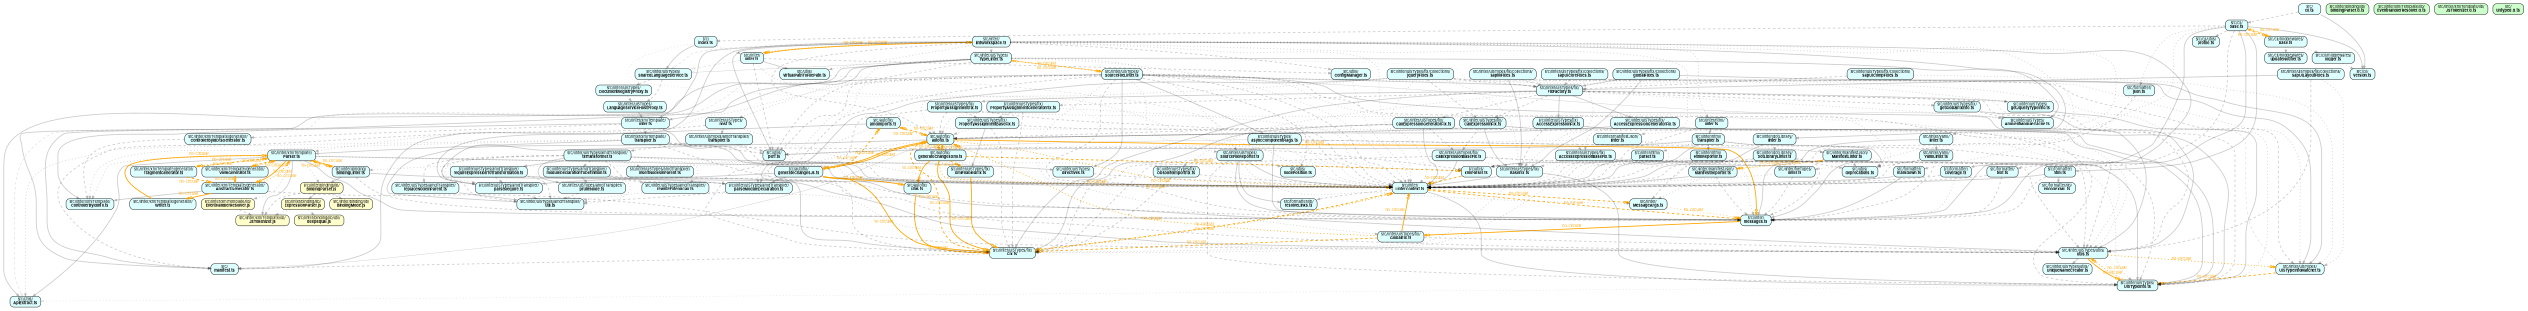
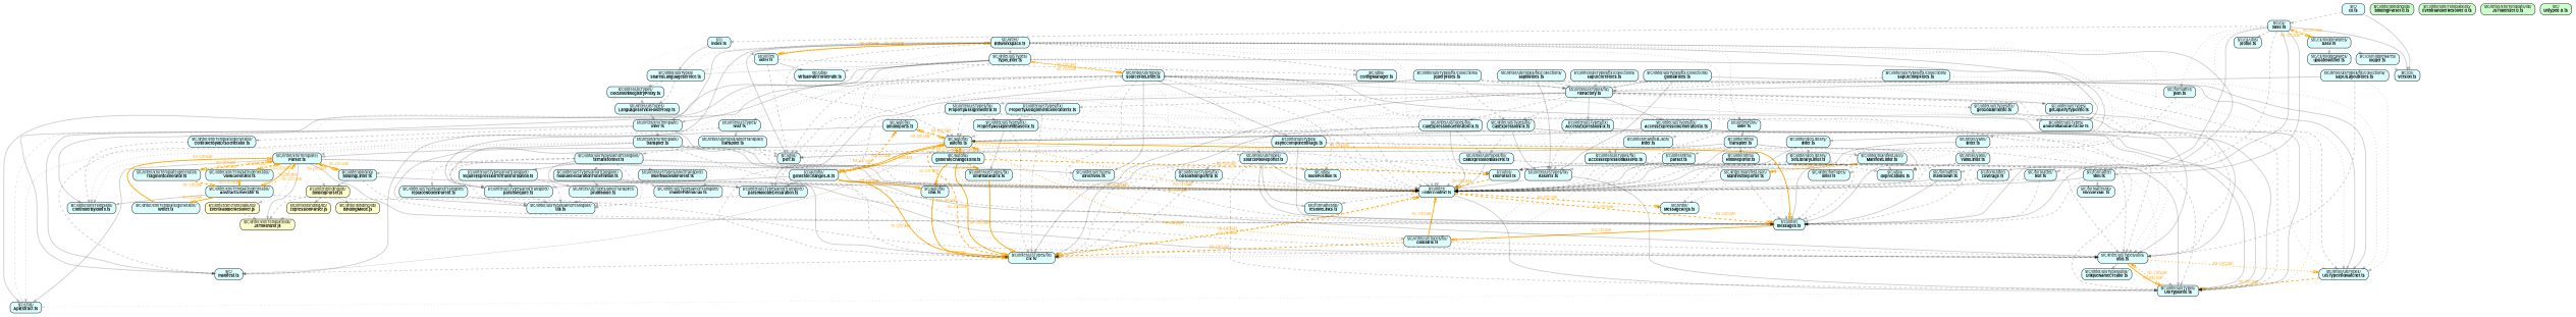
  strict digraph {
    compound=true
    fillcolor="#ffffff"
    fontname=Inter
    fontsize=9
    nodesep=0.16
    rankdir=TB
    ranksep=0.18
    splines=true
    style="rounded,bold,filled"
    node [color=black fillcolor="#ddfeff" fontcolor=black fontname=Inter fontsize=9 shape=box style="rounded, filled"]
    edge [arrowhead=normal arrowsize=0.6 color="#00000033" fontname=Inter fontsize=9 penwidth=2.0 style=dashed]
    n1 [height=0.2 label=<src/autofix/<BR/><B>amdImports.ts</B>>]
    n2 [height=0.2 label=<src/linter/ui5Types/amdTranspiler/<BR/><B>parseModuleDeclaration.ts</B>>]
    n3 [height=0.2 label=<src/linter/ui5Types/amdTranspiler/<BR/><B>parseRequire.ts</B>>]
    n4 [height=0.2 label=<src/linter/ui5Types/utils/<BR/><B>utils.ts</B>>]
    n5 [height=0.2 label=<src/autofix/<BR/><B>autofix.ts</B>>]
    n6 [height=0.2 label=<src/linter/ui5Types/amdTranspiler/<BR/><B>util.ts</B>>]
    n7 [height=0.2 label=<src/linter/ui5Types/<BR/><B>Ui5TypeInfo.ts</B>>]
    n8 [height=0.2 label=<src/linter/ui5Types/<BR/><B>Ui5TypeInfoMatcher.ts</B>>]
    n9 [height=0.2 label=<src/linter/ui5Types/utils/<BR/><B>UniqueNameCreator.ts</B>>]
    n10 [height=0.2 label=<src/linter/<BR/><B>LinterContext.ts</B>>]
    n11 [height=0.2 label=<src/linter/<BR/><B>messages.ts</B>>]
    n12 [height=0.2 label=<src/autofix/<BR/><B>generateChangesJs.ts</B>>]
    n13 [height=0.2 label=<src/autofix/<BR/><B>generateChangesXml.ts</B>>]
    n14 [height=0.2 label=<src/utils/<BR/><B>ApiExtract.ts</B>>]
    n15 [height=0.2 label=<src/linter/ui5Types/fix/<BR/><B>Fix.ts</B>>]
    n16 [height=0.2 label=<src/formatter/lib/<BR/><B>resolveLinks.ts</B>>]
    n17 [height=0.2 label=<src/linter/<BR/><B>MessageArgs.ts</B>>]
    n18 [height=0.2 label=<src/linter/ui5Types/fix/<BR/><B>GlobalFix.ts</B>>]
    n19 [height=0.2 label=<src/autofix/<BR/><B>utils.ts</B>>]
    n20 [height=0.2 label=<src/linter/ui5Types/fix/<BR/><B>XmlEnabledFix.ts</B>>]
    n21 [height=0.2 label=<src/utils/<BR/><B>xmlParser.ts</B>>]
    n22 [height=0.2 label=<src/<BR/><B>manifest.ts</B>>]
    n23 [height=0.2 label=<src/<BR/><B>cli.ts</B>>]
    n24 [height=0.2 label=<src/cli/<BR/><B>base.ts</B>>]
    n25 [height=0.2 label=<src/cli/<BR/><B>version.ts</B>>]
    n26 [height=0.2 label=<src/formatter/<BR/><B>coverage.ts</B>>]
    n27 [height=0.2 label=<src/formatter/<BR/><B>html.ts</B>>]
    n28 [height=0.2 label=<src/formatter/<BR/><B>json.ts</B>>]
    n29 [height=0.2 label=<src/formatter/<BR/><B>markdown.ts</B>>]
    n30 [height=0.2 label=<src/formatter/<BR/><B>text.ts</B>>]
    n31 [height=0.2 label=<src/<BR/><B>index.ts</B>>]
    n32 [height=0.2 label=<src/cli/middlewares/<BR/><B>base.ts</B>>]
    n33 [height=0.2 label=<src/cli/utils/<BR/><B>profile.ts</B>>]
    n34 [height=0.2 label=<src/formatter/lib/<BR/><B>encodeXML.ts</B>>]
    n35 [height=0.2 label=<src/linter/<BR/><B>linter.ts</B>>]
    n36 [height=0.2 label=<src/linter/ui5Types/<BR/><B>SharedLanguageService.ts</B>>]
    n37 [height=0.2 label=<src/cli/middlewares/<BR/><B>logger.ts</B>>]
    n38 [height=0.2 label=<src/cli/middlewares/<BR/><B>updateNotifier.ts</B>>]
    n39 [height=0.2 label=<src/utils/<BR/><B>perf.ts</B>>]
    n40 [height=0.2 label=<src/linter/<BR/><B>lintWorkspace.ts</B>>]
    n41 [height=0.2 label=<src/utils/<BR/><B>ConfigManager.ts</B>>]
    n42 [height=0.2 label=<src/utils/<BR/><B>virtualPathToFilePath.ts</B>>]
    n43 [height=0.2 label=<src/linter/ui5Types/<BR/><B>DocumentRegistryProxy.ts</B>>]
    n44 [height=0.2 label=<src/linter/ui5Types/<BR/><B>LanguageServiceHostProxy.ts</B>>]
    n45 [height=0.2 label=<src/linter/dotLibrary/<BR/><B>linter.ts</B>>]
    n46 [height=0.2 label=<src/linter/fileTypes/<BR/><B>linter.ts</B>>]
    n47 [height=0.2 label=<src/linter/html/<BR/><B>linter.ts</B>>]
    n48 [height=0.2 label=<src/linter/manifestJson/<BR/><B>linter.ts</B>>]
    n49 [height=0.2 label=<src/linter/ui5Types/<BR/><B>TypeLinter.ts</B>>]
    n50 [height=0.2 label=<src/linter/xmlTemplate/<BR/><B>linter.ts</B>>]
    n51 [height=0.2 label=<src/linter/yaml/<BR/><B>linter.ts</B>>]
    n52 [height=0.2 label=<src/linter/binding/<BR/><B>BindingLinter.ts</B>>]
    n53 [height=0.2 label=<src/linter/xmlTemplate/<BR/><B>Parser.ts</B>>]
    n54 [fillcolor="#ffffcc" height=0.2 label=<src/linter/binding/lib/<BR/><B>BindingParser.js</B>>]
    n55 [fillcolor="#ffffcc" height=0.2 label=<src/linter/xmlTemplate/lib/<BR/><B>JSTokenizer.js</B>>]
    n56 [height=0.2 label=<src/linter/xmlTemplate/<BR/><B>ControllerByIdInfo.ts</B>>]
    n57 [height=0.2 label=<src/linter/xmlTemplate/generator/<BR/><B>AbstractGenerator.ts</B>>]
    n58 [height=0.2 label=<src/linter/xmlTemplate/generator/<BR/><B>FragmentGenerator.ts</B>>]
    n59 [height=0.2 label=<src/linter/xmlTemplate/generator/<BR/><B>ViewGenerator.ts</B>>]
    n60 [fillcolor="#ffffcc" height=0.2 label=<src/linter/xmlTemplate/lib/<BR/><B>EventHandlerResolver.js</B>>]
    n61 [fillcolor="#ffffcc" height=0.2 label=<src/linter/binding/lib/<BR/><B>BindingMode.js</B>>]
    n62 [fillcolor="#ffffcc" height=0.2 label=<src/linter/binding/lib/<BR/><B>ExpressionParser.js</B>>]
    n63 [height=0.2 label=<src/linter/xmlTemplate/generator/<BR/><B>Writer.ts</B>>]
-   n64 [fillcolor="#ffffcc" height=0.2 label=<src/linter/binding/lib/util/<BR/><B>deepEqual.js</B>>]
    n65 [fillcolor="#ccffcc" height=0.2 label=<src/linter/binding/lib/<BR/><B>BindingParser.d.ts</B>>]
    n66 [height=0.2 label=<src/linter/dotLibrary/<BR/><B>DotLibraryLinter.ts</B>>]
    n67 [height=0.2 label=<src/utils/<BR/><B>deprecations.ts</B>>]
    n68 [height=0.2 label=<src/linter/html/<BR/><B>HtmlReporter.ts</B>>]
    n69 [height=0.2 label=<src/linter/html/<BR/><B>transpiler.ts</B>>]
    n70 [height=0.2 label=<src/linter/html/<BR/><B>parser.ts</B>>]
    n71 [height=0.2 label=<src/linter/manifestJson/<BR/><B>ManifestLinter.ts</B>>]
    n72 [height=0.2 label=<src/linter/ui5Types/<BR/><B>AmbientModuleCache.ts</B>>]
    n73 [height=0.2 label=<src/linter/ui5Types/<BR/><B>SourceFileLinter.ts</B>>]
    n74 [height=0.2 label=<src/linter/ui5Types/fix/<BR/><B>FixFactory.ts</B>>]
    n75 [height=0.2 label=<src/linter/ui5Types/<BR/><B>SourceFileReporter.ts</B>>]
    n76 [height=0.2 label=<src/linter/ui5Types/<BR/><B>host.ts</B>>]
    n77 [height=0.2 label=<src/linter/xmlTemplate/generator/<BR/><B>ControllerByIdDtsGenerator.ts</B>>]
    n78 [height=0.2 label=<src/linter/xmlTemplate/<BR/><B>transpiler.ts</B>>]
    n79 [height=0.2 label=<src/linter/yaml/<BR/><B>YamlLinter.ts</B>>]
    n80 [height=0.2 label=<src/linter/manifestJson/<BR/><B>ManifestReporter.ts</B>>]
    n81 [height=0.2 label=<src/utils/<BR/><B>nodePosition.ts</B>>]
    n82 [height=0.2 label=<src/linter/ui5Types/<BR/><B>asyncComponentFlags.ts</B>>]
    n83 [height=0.2 label=<src/linter/ui5Types/<BR/><B>directives.ts</B>>]
    n84 [height=0.2 label=<src/linter/ui5Types/<BR/><B>getJqueryTypeInfo.ts</B>>]
    n85 [height=0.2 label=<src/linter/ui5Types/fix/<BR/><B>AccessExpressionFix.ts</B>>]
    n86 [height=0.2 label=<src/linter/ui5Types/fix/<BR/><B>AccessExpressionGeneratorFix.ts</B>>]
    n87 [height=0.2 label=<src/linter/ui5Types/fix/<BR/><B>CallExpressionFix.ts</B>>]
    n88 [height=0.2 label=<src/linter/ui5Types/fix/<BR/><B>CallExpressionGeneratorFix.ts</B>>]
    n89 [height=0.2 label=<src/linter/ui5Types/fix/<BR/><B>getGlobalFixInfo.ts</B>>]
    n90 [height=0.2 label=<src/linter/ui5Types/fix/<BR/><B>ObsoleteImportFix.ts</B>>]
    n91 [height=0.2 label=<src/linter/ui5Types/fix/<BR/><B>PropertyAssignmentFix.ts</B>>]
    n92 [height=0.2 label=<src/linter/ui5Types/fix/<BR/><B>PropertyAssignmentGeneratorFix.ts</B>>]
    n93 [height=0.2 label=<src/linter/ui5Types/amdTranspiler/<BR/><B>transpiler.ts</B>>]
    n94 [height=0.2 label=<src/linter/ui5Types/fix/<BR/><B>AccessExpressionBaseFix.ts</B>>]
    n95 [height=0.2 label=<src/linter/ui5Types/fix/<BR/><B>BaseFix.ts</B>>]
    n96 [height=0.2 label=<src/linter/ui5Types/fix/<BR/><B>CallExpressionBaseFix.ts</B>>]
    n97 [height=0.2 label=<src/linter/ui5Types/fix/<BR/><B>PropertyAssignmentBaseFix.ts</B>>]
    n98 [height=0.2 label=<src/linter/ui5Types/amdTranspiler/<BR/><B>tsTransformer.ts</B>>]
    n99 [height=0.2 label=<src/linter/ui5Types/amdTranspiler/<BR/><B>insertNodesInParent.ts</B>>]
    n100 [height=0.2 label=<src/linter/ui5Types/amdTranspiler/<BR/><B>moduleDeclarationToDefinition.ts</B>>]
    n101 [height=0.2 label=<src/linter/ui5Types/amdTranspiler/<BR/><B>pruneNode.ts</B>>]
    n102 [height=0.2 label=<src/linter/ui5Types/amdTranspiler/<BR/><B>rewriteExtendCall.ts</B>>]
    n103 [height=0.2 label=<src/linter/ui5Types/amdTranspiler/<BR/><B>replaceNodeInParent.ts</B>>]
    n104 [height=0.2 label=<src/linter/ui5Types/amdTranspiler/<BR/><B>requireExpressionToTransformation.ts</B>>]
    n105 [height=0.2 label=<src/linter/ui5Types/fix/collections/<BR/><B>globalFixes.ts</B>>]
    n106 [height=0.2 label=<src/linter/ui5Types/fix/collections/<BR/><B>jqueryFixes.ts</B>>]
    n107 [height=0.2 label=<src/linter/ui5Types/fix/collections/<BR/><B>sapMFixes.ts</B>>]
    n108 [height=0.2 label=<src/linter/ui5Types/fix/collections/<BR/><B>sapUiCompFixes.ts</B>>]
    n109 [height=0.2 label=<src/linter/ui5Types/fix/collections/<BR/><B>sapUiCoreFixes.ts</B>>]
    n110 [height=0.2 label=<src/linter/ui5Types/fix/collections/<BR/><B>sapUiLayoutFixes.ts</B>>]
    n111 [fillcolor="#ccffcc" height=0.2 label=<src/linter/xmlTemplate/lib/<BR/><B>EventHandlerResolver.d.ts</B>>]
    n112 [fillcolor="#ccffcc" height=0.2 label=<src/linter/xmlTemplate/lib/<BR/><B>JSTokenizer.d.ts</B>>]
    n113 [fillcolor="#ccffcc" height=0.2 label=<src/<BR/><B>untyped.d.ts</B>>]
    n1 -> n2 [style=dotted]
    n1 -> n3 [style=bold]
    n1 -> n4 [style=dotted]
    n1 -> n5 [arrowhead=normalnoneodot color=orange fontcolor=orange style=dotted xlabel="no-circular"]
    n2 -> n6
    n3 -> n6
    n4 -> n7 [arrowhead=normalnoneodot color=orange fontcolor=orange style=bold xlabel="no-circular"]
    n4 -> n8 [arrowhead=normalnoneodot color=orange fontcolor=orange style=dotted xlabel="no-circular"]
    n4 -> n9 [style=bold]
    n5 -> n1 [arrowhead=normalnoneodot color=orange fontcolor=orange xlabel="no-circular"]
    n5 -> n2 [style=dotted]
    n5 -> n3 [style=bold]
    n5 -> n10 [arrowhead=normalnoneodot color=orange fontcolor=orange style=dotted xlabel="no-circular"]
    n5 -> n11 [arrowhead=normalnoneodot color=orange fontcolor=orange style=bold xlabel="no-circular"]
    n5 -> n12 [arrowhead=normalnoneodot color=orange fontcolor=orange style=bold xlabel="no-circular"]
    n5 -> n13 [arrowhead=normalnoneodot color=orange fontcolor=orange xlabel="no-circular"]
    n7 -> n4 [arrowhead=normalnoneodot color=orange fontcolor=orange style=dotted xlabel="no-circular"]
    n7 -> n14 [arrowhead=onormal penwidth=1.0 style=dotted]
    n8 -> n7 [arrowhead=normalnoneodot color=orange fontcolor=orange xlabel="no-circular"]
    n10 -> n7 [style=bold]
    n10 -> n11 [arrowhead=normalnoneodot color=orange fontcolor=orange xlabel="no-circular"]
    n10 -> n15 [arrowhead=normalnoneodot color=orange fontcolor=orange xlabel="no-circular"]
    n10 -> n16
    n10 -> n17 [arrowhead=normalnoneodot color=orange fontcolor=orange xlabel="no-circular"]
    n11 -> n18 [arrowhead=normalnoneodot color=orange fontcolor=orange style=bold xlabel="no-circular"]
    n12 -> n1 [arrowhead=normalnoneodot color=orange fontcolor=orange xlabel="no-circular"]
    n12 -> n2 [style=bold]
    n12 -> n3 [style=bold]
    n12 -> n4 [style=bold]
    n12 -> n5 [arrowhead=normalnoneodot color=orange fontcolor=orange style=bold xlabel="no-circular"]
    n12 -> n10 [arrowhead=normalnoneodot color=orange fontcolor=orange penwidth=1.0 style=dotted xlabel="no-circular"]
    n12 -> n15 [arrowhead=normalnoneodot color=orange fontcolor=orange style=bold xlabel="no-circular"]
    n12 -> n19 [arrowhead=normalnoneodot color=orange fontcolor=orange style=bold xlabel="no-circular"]
    n13 -> n5 [arrowhead=normalnoneodot color=orange fontcolor=orange xlabel="no-circular"]
    n13 -> n10 [arrowhead=normalnoneodot color=orange fontcolor=orange style=dotted xlabel="no-circular"]
    n13 -> n15 [arrowhead=normalnoneodot color=orange fontcolor=orange style=bold xlabel="no-circular"]
    n13 -> n19 [arrowhead=normalnoneodot color=orange fontcolor=orange style=bold xlabel="no-circular"]
    n13 -> n20 [arrowhead=normalnoneodot color=orange fontcolor=orange xlabel="no-circular"]
    n13 -> n21 [arrowhead=normalnoneodot color=orange fontcolor=orange xlabel="no-circular"]
    n15 -> n5 [arrowhead=normalnoneodot color=orange fontcolor=orange xlabel="no-circular"]
    n15 -> n10 [arrowhead=normalnoneodot color=orange fontcolor=orange style=dotted xlabel="no-circular"]
    n15 -> n22
    n17 -> n11 [arrowhead=normalnoneodot color=orange fontcolor=orange penwidth=1.0 style=dotted xlabel="no-circular"]
    n18 -> n4
    n18 -> n5 [arrowhead=normalnoneodot color=orange fontcolor=orange style=dotted xlabel="no-circular"]
    n18 -> n10 [arrowhead=normalnoneodot color=orange fontcolor=orange style=bold xlabel="no-circular"]
    n18 -> n15 [arrowhead=normalnoneodot color=orange fontcolor=orange xlabel="no-circular"]
    n19 -> n15 [arrowhead=normalnoneodot color=orange fontcolor=orange style=bold xlabel="no-circular"]
    n20 -> n15 [arrowhead=normalnoneodot color=orange fontcolor=orange style=bold xlabel="no-circular"]
    n21 -> n10 [arrowhead=normalnoneodot color=orange fontcolor=orange xlabel="no-circular"]
    n23 -> n24
    n23 -> n25 [style=bold]
    n24 -> n11 [style=bold]
    n24 -> n25 [style=bold]
    n24 -> n26 [style=bold]
    n24 -> n27 [style=bold]
    n24 -> n28 [style=dotted]
    n24 -> n29 [style=dotted]
    n24 -> n30
    n24 -> n31
    n24 -> n32 [arrowhead=normalnoneodot color=orange fontcolor=orange xlabel="no-circular"]
    n24 -> n33
    n26 -> n10
    n26 -> n11 [style=dotted]
    n27 -> n10 [style=bold]
    n27 -> n11
    n27 -> n34 [style=bold]
    n28 -> n10
    n29 -> n10 [style=bold]
    n29 -> n11 [style=bold]
    n30 -> n10
    n30 -> n11
    n31 -> n10 [arrowhead=onormal penwidth=1.0 style=dotted]
    n31 -> n35 [style=dotted]
    n31 -> n36 [style=bold]
    n32 -> n24 [arrowhead=normalnoneodot color=orange fontcolor=orange penwidth=1.0 style=bold xlabel="no-circular"]
    n32 -> n37 [style=dotted]
    n32 -> n38 [style=dotted]
    n35 -> n10 [style=dotted]
    n35 -> n36 [arrowhead=onormal penwidth=1.0]
    n35 -> n39
    n35 -> n40 [arrowhead=normalnoneodot color=orange fontcolor=orange style=bold xlabel="no-circular"]
    n35 -> n41
    n35 -> n42 [style=bold]
    n36 -> n43
    n36 -> n44
    n37 -> n25 [style=dotted]
    n40 -> n5
    n40 -> n10 [style=dotted]
    n40 -> n11 [style=bold]
    n40 -> n22 [style=bold]
    n40 -> n35 [arrowhead=normalnoneodot color=orange fontcolor=orange style=dotted xlabel="no-circular"]
    n40 -> n36 [arrowhead=onormal penwidth=1.0]
    n40 -> n39 [style=bold]
    n40 -> n41
    n40 -> n42 [style=dotted]
    n40 -> n45 [style=bold]
    n40 -> n46 [style=dotted]
    n40 -> n47 [style=dotted]
    n40 -> n48 [style=dotted]
    n40 -> n49 [style=dotted]
    n40 -> n50 [style=bold]
    n40 -> n51 [style=dotted]
    n41 -> n10 [style=dotted]
    n42 -> n10 [arrowhead=onormal penwidth=1.0]
    n43 -> n44 [style=dotted]
    n44 -> n50 [style=bold]
    n45 -> n10 [style=bold]
    n45 -> n66 [style=dotted]
    n46 -> n10 [style=dotted]
    n46 -> n11
    n47 -> n10
    n47 -> n69 [style=bold]
    n48 -> n10 [style=dotted]
    n48 -> n39 [style=dotted]
    n48 -> n71 [style=dotted]
    n49 -> n10 [style=dotted]
    n49 -> n14 [style=bold]
    n49 -> n22 [style=bold]
    n49 -> n36 [arrowhead=onormal penwidth=1.0 style=bold]
    n49 -> n39
    n49 -> n50 [style=bold]
    n49 -> n72 [style=bold]
    n49 -> n73 [arrowhead=normalnoneodot color=orange fontcolor=orange style=dotted xlabel="no-circular"]
    n49 -> n74 [arrowhead=onormal penwidth=1.0 style=dotted]
    n49 -> n75 [style=dotted]
    n49 -> n76 [style=dotted]
    n50 -> n10 [style=bold]
    n50 -> n56 [style=bold]
    n50 -> n77
    n50 -> n78 [style=dotted]
    n51 -> n10 [style=bold]
    n51 -> n79
    n52 -> n10 [style=bold]
    n52 -> n11
    n52 -> n53 [arrowhead=normalnoneodot color=orange fontcolor=orange style=bold xlabel="no-circular"]
    n52 -> n54 [style=bold]
    n53 -> n10 [style=bold]
    n53 -> n11 [style=bold]
    n53 -> n14 [style=bold]
    n53 -> n21 [style=dotted]
    n53 -> n52 [arrowhead=normalnoneodot color=orange fontcolor=orange xlabel="no-circular"]
    n53 -> n54 [style=dotted]
    n53 -> n55 [style=bold]
    n53 -> n56 [style=dotted]
    n53 -> n57 [arrowhead=normalnoneodot color=orange fontcolor=orange style=bold xlabel="no-circular"]
    n53 -> n58 [arrowhead=normalnoneodot color=orange fontcolor=orange style=dotted xlabel="no-circular"]
    n53 -> n59 [arrowhead=normalnoneodot color=orange fontcolor=orange xlabel="no-circular"]
    n53 -> n60 [style=dotted]
    n54 -> n55
    n54 -> n61
    n54 -> n62 [style=bold]
    n57 -> n4
    n57 -> n53 [arrowhead=normalnoneodot color=orange fontcolor=orange style=dotted xlabel="no-circular"]
    n57 -> n56 [style=bold]
    n57 -> n63 [arrowhead=normalnoneodot color=orange fontcolor=orange style=bold xlabel="no-circular"]
    n58 -> n53 [arrowhead=normalnoneodot color=orange fontcolor=orange xlabel="no-circular"]
    n58 -> n57 [arrowhead=normalnoneodot color=orange fontcolor=orange xlabel="no-circular"]
    n59 -> n53 [arrowhead=normalnoneodot color=orange fontcolor=orange style=dotted xlabel="no-circular"]
    n59 -> n57 [arrowhead=normalnoneodot color=orange fontcolor=orange style=bold xlabel="no-circular"]
    n60 -> n55
    n62 -> n55 [style=dotted]
-   n62 -> n64 [style=dotted]
    n63 -> n53 [arrowhead=normalnoneodot color=orange fontcolor=orange style=bold xlabel="no-circular"]
    n66 -> n10
    n66 -> n11
    n66 -> n21 [style=dotted]
    n66 -> n67
    n68 -> n10
    n68 -> n11 [style=dotted]
    n68 -> n17
    n68 -> n21 [style=dotted]
    n69 -> n10 [style=bold]
    n69 -> n11 [style=bold]
    n69 -> n39 [style=bold]
    n69 -> n67 [style=dotted]
    n69 -> n68
    n69 -> n70 [style=dotted]
    n70 -> n10
    n70 -> n21 [style=bold]
    n71 -> n10 [style=dotted]
    n71 -> n11 [style=bold]
    n71 -> n67
    n71 -> n80 [arrowhead=normalnoneodot color=orange fontcolor=orange style=dotted xlabel="no-circular"]
    n72 -> n4
    n73 -> n4 [style=bold]
    n73 -> n7
    n73 -> n10
    n73 -> n11
    n73 -> n14 [arrowhead=onormal penwidth=1.0]
    n73 -> n15
    n73 -> n18 [style=dotted]
    n73 -> n22 [style=bold]
    n73 -> n39
    n73 -> n49 [arrowhead=normalnoneodot color=orange fontcolor=orange penwidth=1.0 style=bold xlabel="no-circular"]
    n73 -> n52 [style=dotted]
    n73 -> n53 [style=dotted]
    n73 -> n67 [style=dotted]
    n73 -> n72 [arrowhead=onormal penwidth=1.0 style=bold]
    n73 -> n74 [style=bold]
    n73 -> n75 [style=dotted]
    n73 -> n81
    n73 -> n82 [style=bold]
    n73 -> n83 [style=bold]
    n73 -> n84 [style=dotted]
    n74 -> n7
    n74 -> n8 [arrowhead=onormal penwidth=1.0]
    n74 -> n15 [style=bold]
    n74 -> n72 [style=dotted]
    n74 -> n84 [style=bold]
    n74 -> n85 [style=bold]
    n74 -> n86 [style=bold]
    n74 -> n87
    n74 -> n88
    n74 -> n89
    n74 -> n90 [style=dotted]
    n74 -> n91 [style=bold]
    n74 -> n92
    n75 -> n7
    n75 -> n10 [style=bold]
    n75 -> n11 [style=bold]
    n75 -> n15
    n75 -> n16 [style=bold]
    n75 -> n17 [style=dotted]
    n75 -> n81 [style=dotted]
    n76 -> n10 [style=dotted]
    n76 -> n22
    n76 -> n93 [style=bold]
    n77 -> n56
    n78 -> n10 [style=bold]
    n78 -> n11
    n78 -> n14 [style=dotted]
    n78 -> n21
    n78 -> n39
    n78 -> n53 [style=bold]
    n78 -> n56 [style=dotted]
    n79 -> n10
    n79 -> n11
    n79 -> n67
    n80 -> n10 [style=bold]
    n80 -> n11
    n80 -> n17 [style=dotted]
    n80 -> n71 [arrowhead=normalnoneodot color=orange fontcolor=orange penwidth=1.0 style=dotted xlabel="no-circular"]
    n81 -> n10 [arrowhead=onormal penwidth=1.0 style=dotted]
    n82 -> n4
    n82 -> n10 [style=dotted]
    n82 -> n11 [style=bold]
    n82 -> n22 [arrowhead=onormal penwidth=1.0 style=bold]
    n82 -> n71 [arrowhead=onormal penwidth=1.0 style=bold]
    n82 -> n75 [arrowhead=onormal penwidth=1.0 style=dotted]
    n83 -> n10
    n84 -> n7 [style=bold]
    n85 -> n5 [style=dotted]
    n85 -> n7 [style=bold]
    n85 -> n94 [style=dotted]
    n85 -> n95
    n86 -> n5 [style=bold]
    n86 -> n7 [style=bold]
    n86 -> n94 [style=dotted]
    n87 -> n5 [style=bold]
    n87 -> n7 [style=bold]
    n87 -> n95 [style=bold]
    n87 -> n96
    n88 -> n5
    n88 -> n7
    n88 -> n10 [style=bold]
    n88 -> n15 [style=bold]
    n88 -> n96
    n89 -> n4 [style=bold]
    n89 -> n72
    n90 -> n10
    n90 -> n15
    n91 -> n4 [style=dotted]
    n91 -> n5
    n91 -> n10
    n91 -> n15
    n91 -> n97
    n92 -> n5 [style=dotted]
    n92 -> n10 [style=dotted]
    n92 -> n15
    n92 -> n97
    n93 -> n6 [style=bold]
    n93 -> n10
    n93 -> n39
    n93 -> n98
    n94 -> n4
    n94 -> n7 [style=bold]
    n94 -> n10 [style=dotted]
    n94 -> n15 [style=dotted]
    n94 -> n95 [style=dotted]
    n95 -> n7 [style=bold]
    n95 -> n10 [style=bold]
    n95 -> n15 [style=dotted]
    n96 -> n4
    n96 -> n7 [style=dotted]
    n96 -> n10 [style=bold]
    n96 -> n15
    n96 -> n95 [style=dotted]
    n97 -> n5 [style=dotted]
    n97 -> n10
    n97 -> n15
    n97 -> n20 [style=bold]
    n98 -> n2
    n98 -> n3 [style=dotted]
    n98 -> n6
    n98 -> n10 [style=dotted]
    n98 -> n83 [style=bold]
    n98 -> n99 [style=dotted]
    n98 -> n100
    n98 -> n101 [style=bold]
    n98 -> n102 [style=dotted]
    n98 -> n103
    n98 -> n104 [style=bold]
    n100 -> n2 [style=bold]
    n100 -> n4
    n100 -> n6 [style=dotted]
    n100 -> n101 [style=bold]
    n100 -> n102
    n101 -> n6
    n102 -> n4 [style=dotted]
    n102 -> n6 [style=dotted]
    n103 -> n6 [style=bold]
    n104 -> n3
    n104 -> n4 [style=bold]
    n104 -> n6
    n105 -> n8 [style=bold]
    n105 -> n74 [style=bold]
    n105 -> n95 [style=bold]
    n106 -> n5 [style=dotted]
    n106 -> n7 [style=dotted]
    n106 -> n8
    n106 -> n10 [style=dotted]
    n106 -> n15 [style=bold]
    n106 -> n74
    n106 -> n87
    n106 -> n95 [style=dotted]
    n107 -> n8 [style=dotted]
    n107 -> n74
    n107 -> n95 [style=bold]
    n108 -> n8 [style=dotted]
    n108 -> n74
    n109 -> n8 [style=bold]
    n109 -> n74
    n109 -> n95 [style=dotted]
    n110 -> n4
    n110 -> n8 [style=dotted]
    n110 -> n74 [style=bold]
  }
